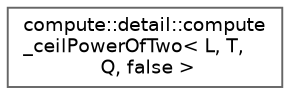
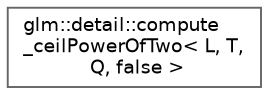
  digraph {
    rankdir=LR
-   n1 [color=grey40 fillcolor=white fontname=Helvetica fontsize=10 height=0.2 label="compute::detail::compute\l_ceilPowerOfTwo\< L, T,\l Q, false \>" shape=box style=filled width=0.4]
+   n1 [color=grey40 fillcolor=white fontname=Helvetica fontsize=10 height=0.2 label="glm::detail::compute\l_ceilPowerOfTwo\< L, T,\l Q, false \>" shape=box style=filled width=0.4]
  }
